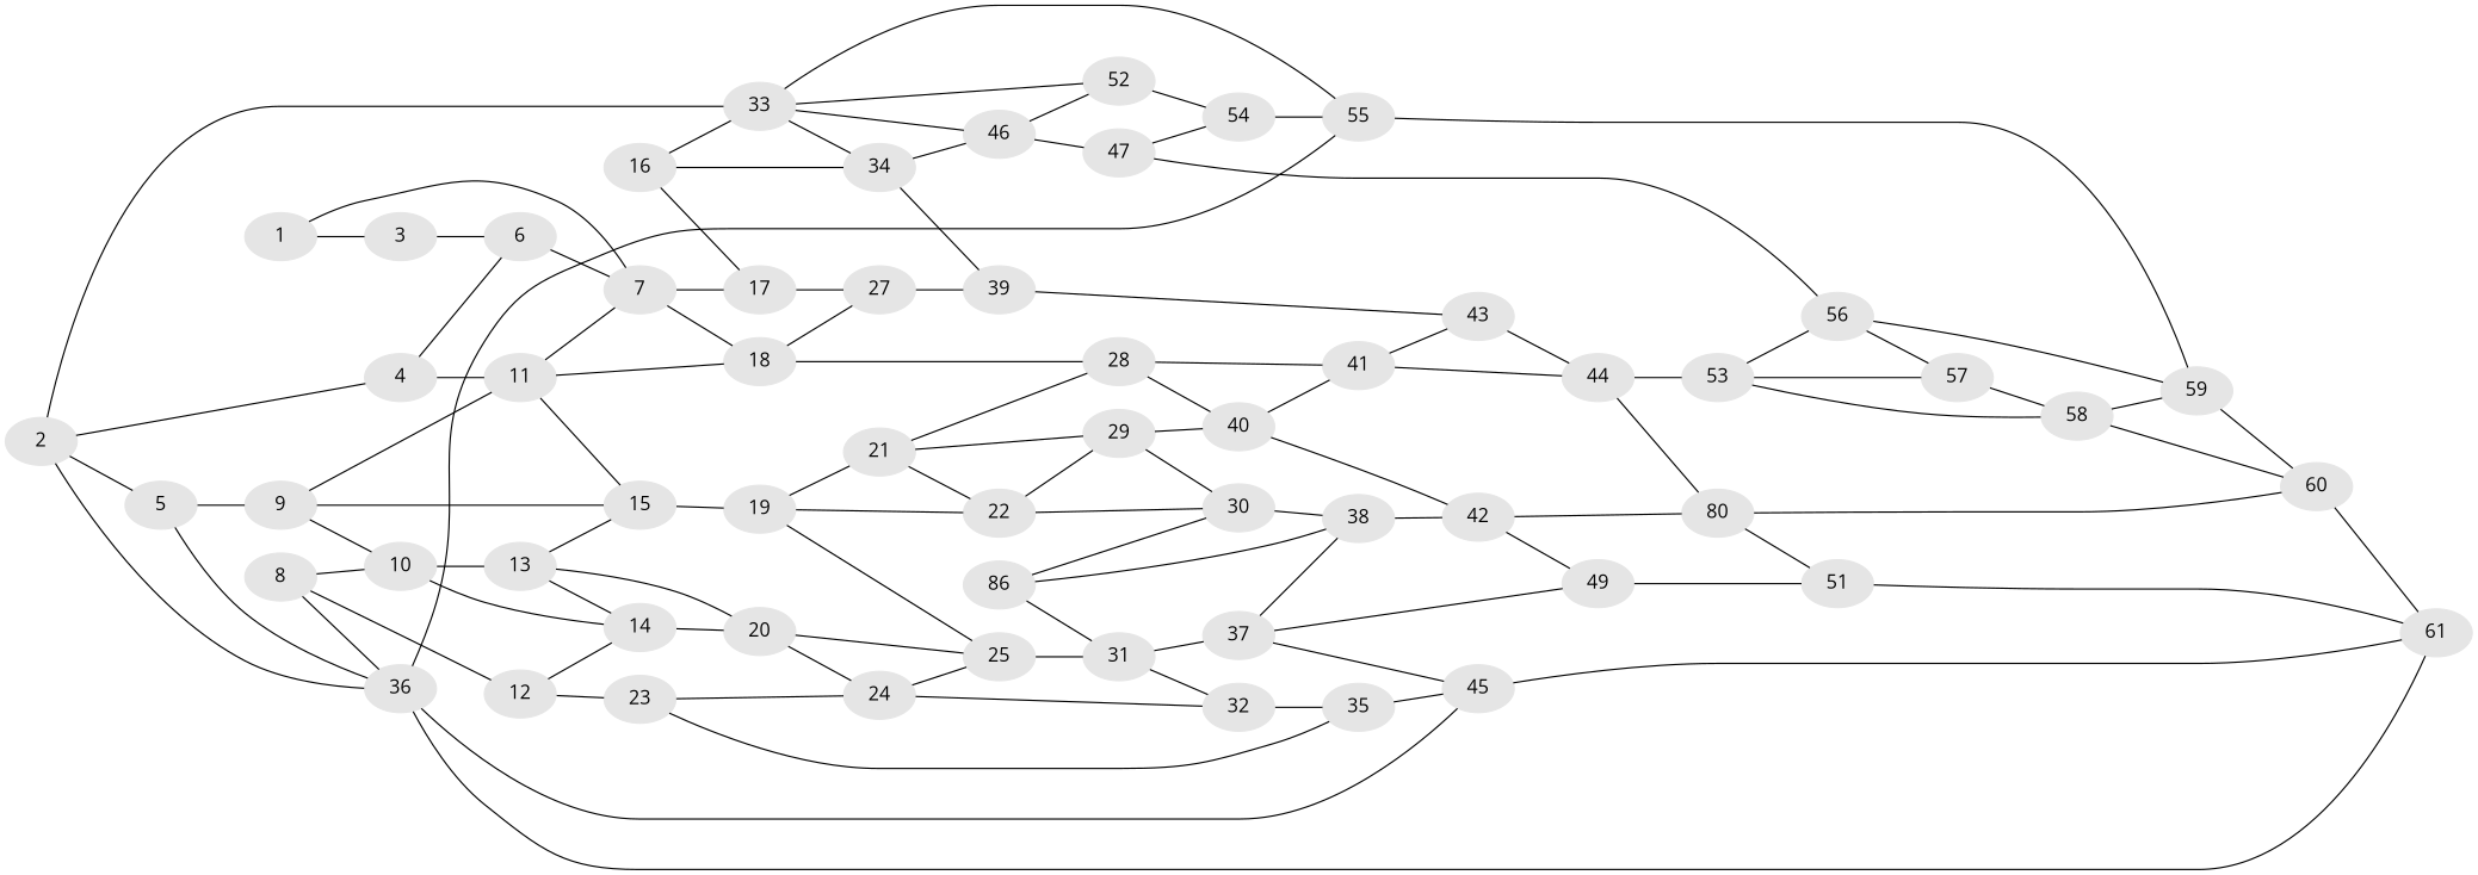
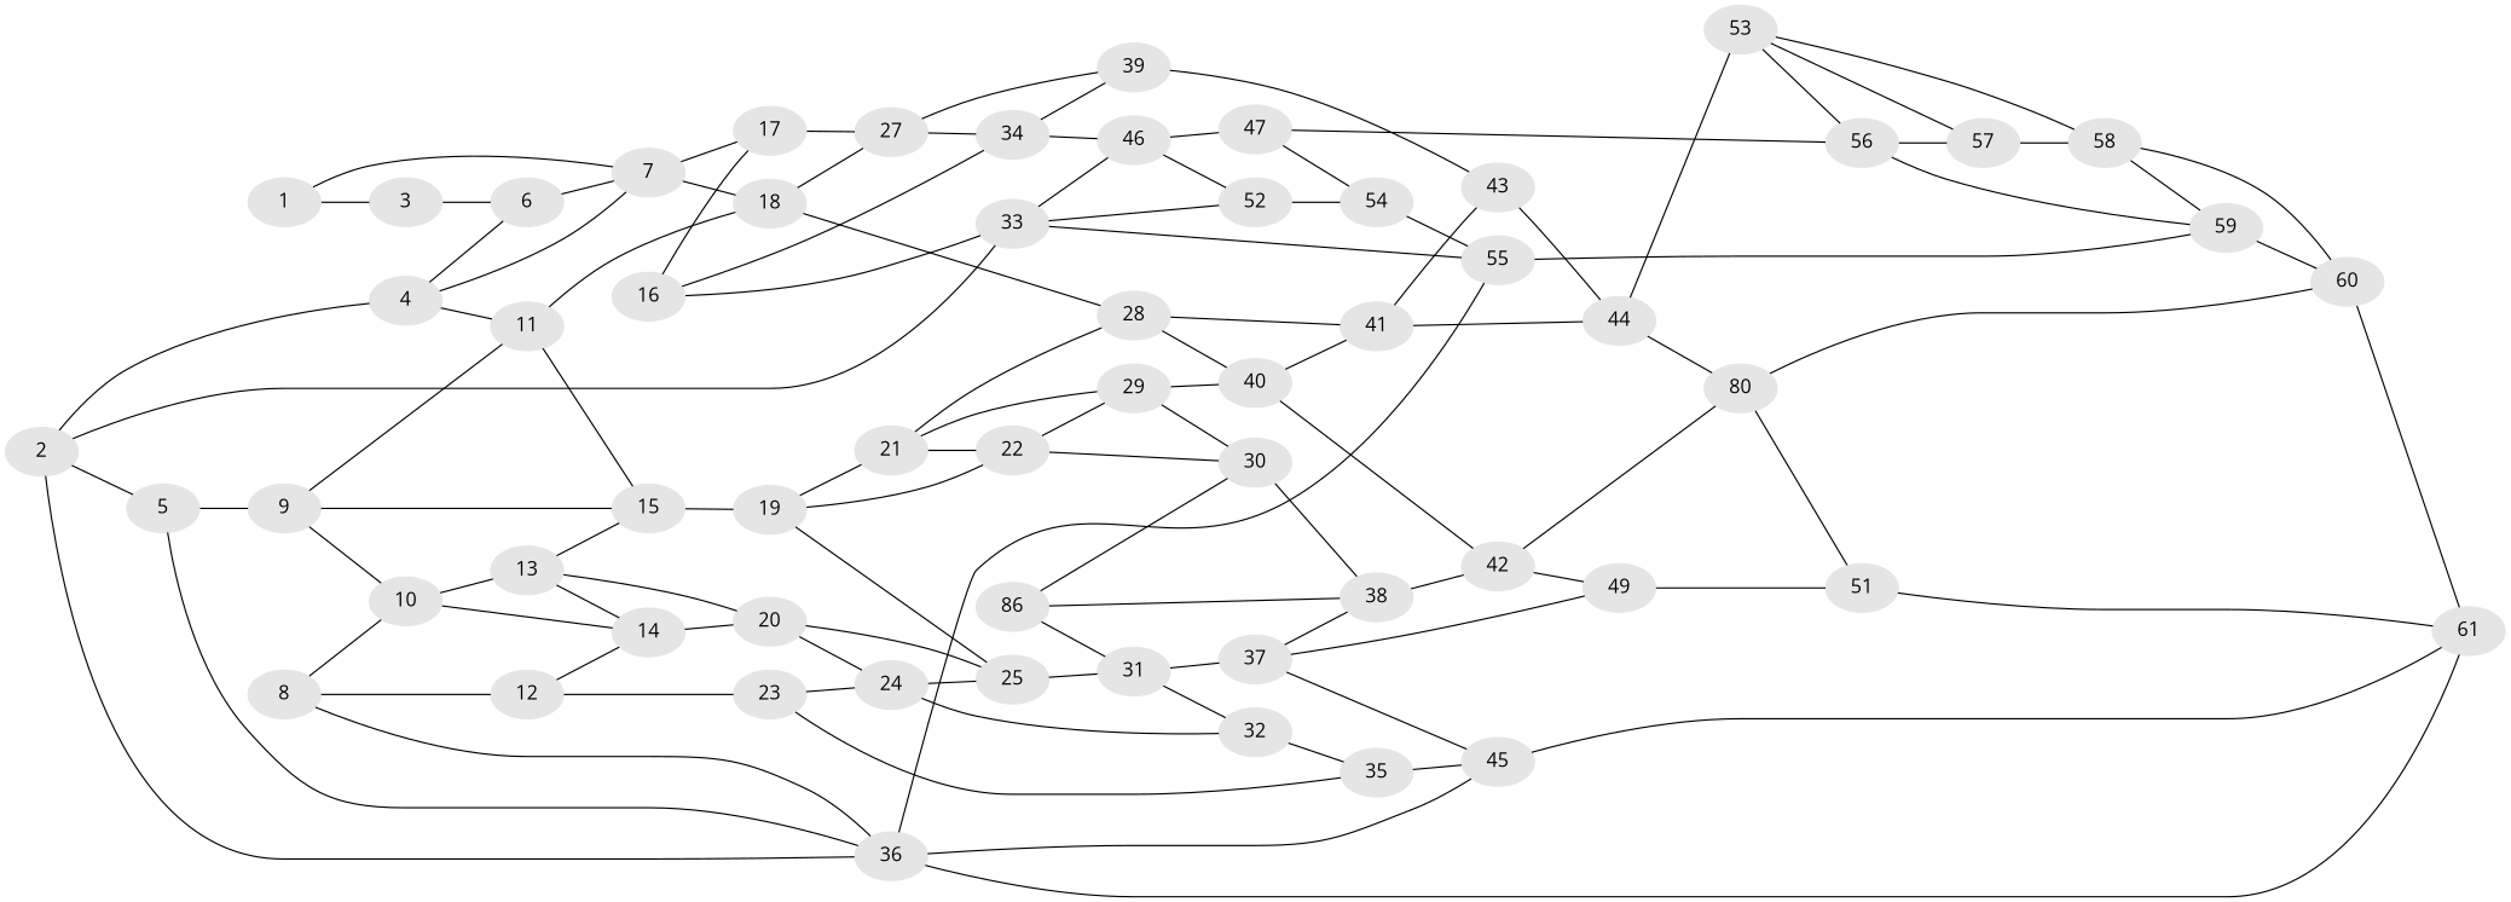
  graph {
    fontname="Open Sans"
    rankdir=LR
    node [color=gray90 fontname="Open Sans" style=filled]
    edge [fontname="Open Sans" weight=1.0]
    1
    3
    7
    6
    16
    33
    17
    34
    2
    4
    5
    36
    11
    9
    46
    52
    55
    45
    61
    18
    15
    10
    27
    28
    8
    12
    13
    14
    23
    19
    20
    24
    35
    25
    21
    22
    39
    40
    41
    29
    30
    31
    32
    38
    37
    n46 [label=86]
    42
    43
    44
    49
    47
    54
    59
    51
    n55 [label=80]
    53
    60
    56
    57
    58
    1 -- 3 [weight=2.0]
    1 -- 7
    3 -- 6 [weight=2.0]
    7 -- 17
    7 -- 18
    6 -- 7
    16 -- 33
    16 -- 17
    16 -- 34
    33 -- 46
    33 -- 52
    33 -- 55
    17 -- 27
    34 -- 46
    34 -- 39
    2 -- 33
    2 -- 4
    2 -- 5
    2 -- 36
-   11 -- 7
+   4 -- 7
    4 -- 6
    4 -- 11
    5 -- 36
    5 -- 9
    36 -- 55
    36 -- 45
    36 -- 61
    11 -- 18
    11 -- 15
    9 -- 11
    9 -- 15
    9 -- 10
    46 -- 52
    46 -- 47
    52 -- 54
    55 -- 59
    45 -- 61
    18 -- 27
    18 -- 28
    15 -- 19
    10 -- 13
    10 -- 14
-   33 -- 34
+   27 -- 34
    27 -- 39
    28 -- 40
    28 -- 41
    8 -- 36
    8 -- 10
    8 -- 12
    12 -- 14
    12 -- 23 [weight=2.0]
    13 -- 15
    13 -- 14
    13 -- 20
    14 -- 20
    23 -- 24
    23 -- 35
    19 -- 25
    19 -- 21
    19 -- 22
    20 -- 24
    20 -- 25
    24 -- 25
    24 -- 32
    35 -- 45
    25 -- 31
    21 -- 28
    21 -- 22
    21 -- 29
    22 -- 29
    22 -- 30
    39 -- 43
    40 -- 41
    40 -- 42
    41 -- 43
    41 -- 44
    29 -- 40
    29 -- 30
    30 -- 38
    31 -- 32
    31 -- 37
    32 -- 35 [weight=2.0]
    38 -- 42
    37 -- 45
    37 -- 38
    37 -- 49
    n46 -- 30
    n46 -- 31
    n46 -- 38
    42 -- 49
    42 -- n55
    43 -- 44
    44 -- n55
    44 -- 53
    49 -- 51 [weight=2.0]
    47 -- 54
    47 -- 56
    54 -- 55 [weight=2.0]
    59 -- 60
    51 -- 61
    n55 -- 51
    n55 -- 60
    53 -- 56
    53 -- 57
    53 -- 58
    60 -- 61
    56 -- 59
    56 -- 57
    57 -- 58
    58 -- 59
    58 -- 60
  }
